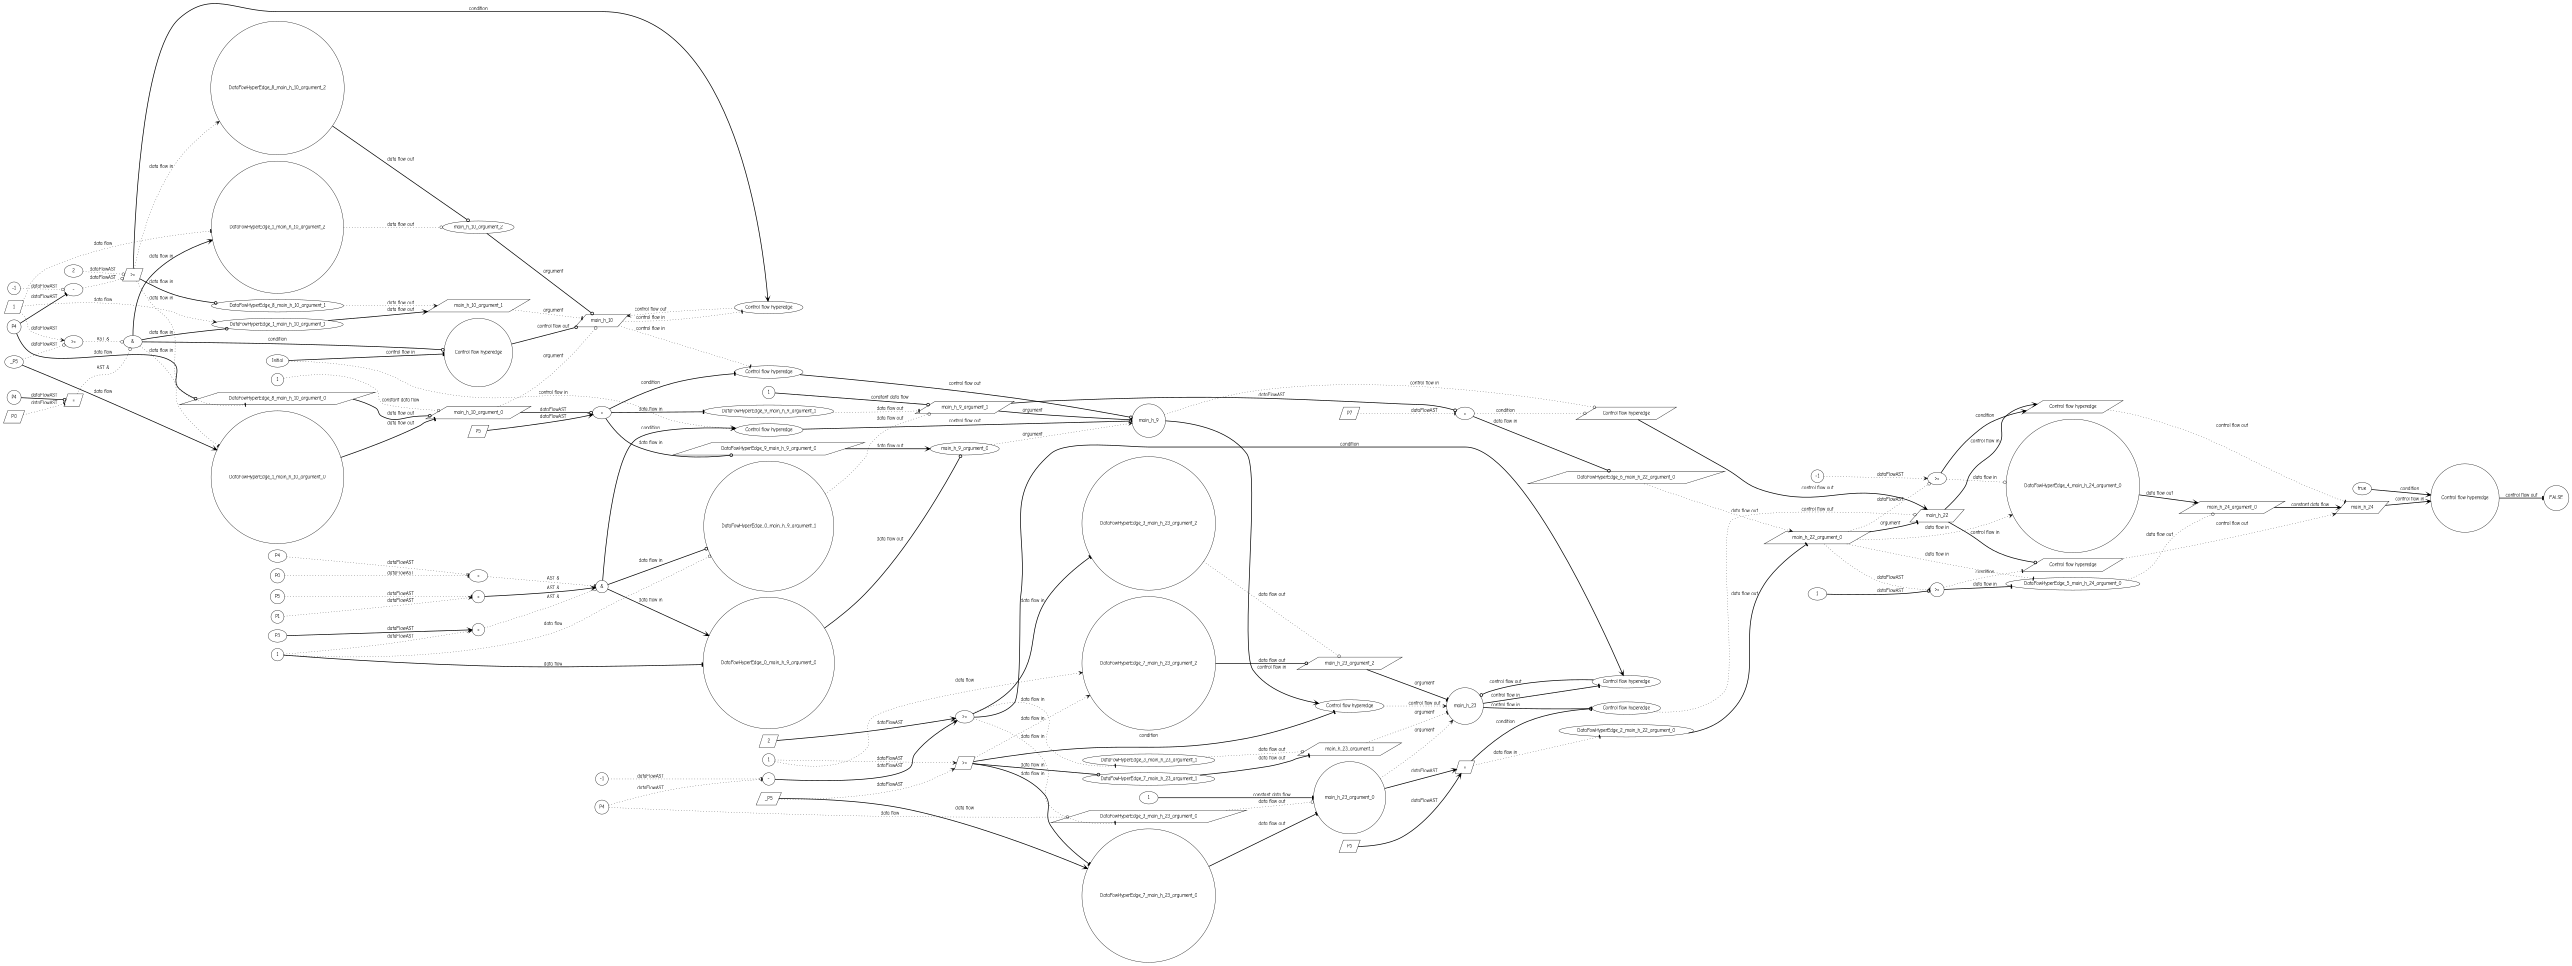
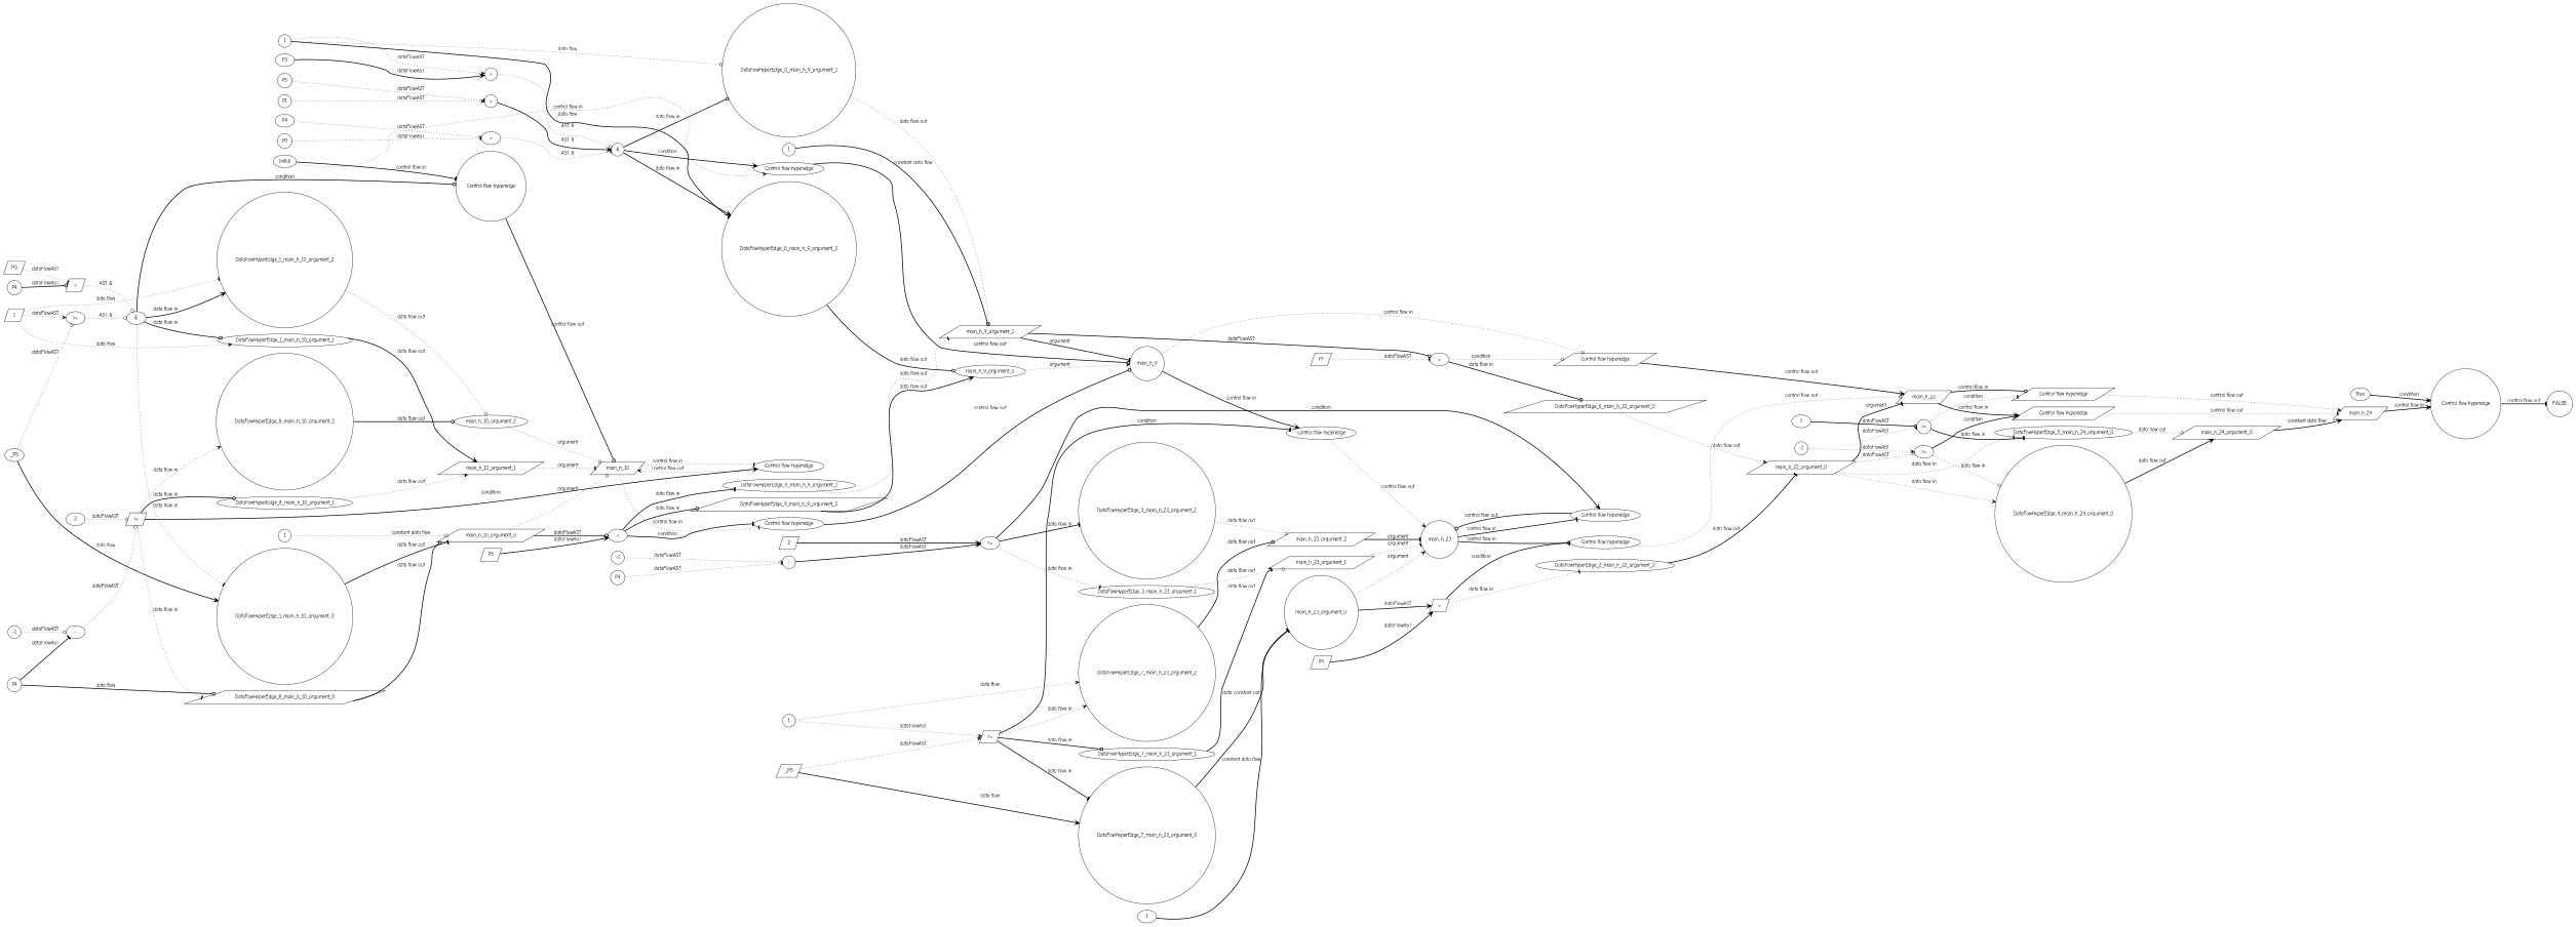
  digraph {
    fontname="Comic Neue"
    rankdir=LR
    node [fontname="Comic Neue" nodeName=argument0 shape=circle]
    edge [arrowhead=odot fontname="Comic Neue" style=bold]
    n1 [label=main_h_10 nodeName=main_h_10 shape=parallelogram]
    n2 [label="Control flow hyperedge" nodeName=ControlFowHyperEdge_8 shape=ellipse]
    n3 [label="Control flow hyperedge" nodeName=ControlFowHyperEdge_9 shape=ellipse]
    n4 [label=main_h_9 nodeName=main_h_9]
    n5 [label=main_h_22 nodeName=main_h_22 shape=parallelogram]
    n6 [label="Control flow hyperedge" nodeName=ControlFowHyperEdge_4 shape=parallelogram]
    n7 [label="Control flow hyperedge" nodeName=ControlFowHyperEdge_5 shape=parallelogram]
    n8 [label=main_h_24 nodeName=main_h_24 shape=parallelogram]
    n9 [label=main_h_23 nodeName=main_h_23]
    n10 [label="Control flow hyperedge" nodeName=ControlFowHyperEdge_2 shape=ellipse]
    n11 [label="Control flow hyperedge" nodeName=ControlFowHyperEdge_3 shape=ellipse]
    n12 [label="Control flow hyperedge" nodeName=ControlFowHyperEdge_10]
    n13 [label=FALSE nodeName=FALSE]
    n14 [label="Control flow hyperedge" nodeName=ControlFowHyperEdge_6 shape=parallelogram]
    n15 [label="Control flow hyperedge" nodeName=ControlFowHyperEdge_7 shape=ellipse]
    n16 [label=Initial nodeName=Initial shape=ellipse]
    n17 [label="Control flow hyperedge" nodeName=ControlFowHyperEdge_0 shape=ellipse]
    n18 [label="Control flow hyperedge" nodeName=ControlFowHyperEdge_1]
    n19 [label=main_h_9_argument_0 shape=ellipse]
    n20 [label=main_h_9_argument_1 nodeName=argument1 shape=parallelogram]
    n21 [label="=" nodeName=xxxmain_h_22___main_h_9_6xxxguard_0_node_0 shape=ellipse]
    n22 [label=DataFowHyperEdge_6_main_h_22_argument_0 nodeName=DataFowHyperEdge_6_main_h_22_argument_0 shape=parallelogram]
    n23 [label=main_h_10_argument_0 shape=parallelogram]
    n24 [label="=" nodeName=xxxmain_h_9___main_h_10_9xxxguard_0_node_0 shape=ellipse]
    n25 [label=DataFowHyperEdge_9_main_h_9_argument_0 nodeName=DataFowHyperEdge_9_main_h_9_argument_0 shape=parallelogram]
    n26 [label=DataFowHyperEdge_9_main_h_9_argument_1 nodeName=DataFowHyperEdge_9_main_h_9_argument_1 shape=ellipse]
    n27 [label=main_h_10_argument_1 nodeName=argument1 shape=parallelogram]
    n28 [label=main_h_10_argument_2 nodeName=argument2 shape=ellipse]
    n29 [label=main_h_22_argument_0 shape=parallelogram]
    n30 [label=">=" nodeName=xxxmain_h_24___main_h_22_4xxxguard_0_node_0 shape=ellipse]
    n31 [label=">=" nodeName=xxxmain_h_24___main_h_22_5xxxguard_0_node_0]
    n32 [label=DataFowHyperEdge_4_main_h_24_argument_0 nodeName=DataFowHyperEdge_4_main_h_24_argument_0]
    n33 [label=DataFowHyperEdge_5_main_h_24_argument_0 nodeName=DataFowHyperEdge_5_main_h_24_argument_0 shape=ellipse]
    n34 [label=main_h_24_argument_0 shape=parallelogram]
    n35 [label=main_h_23_argument_0]
    n36 [label="=" nodeName=xxxmain_h_22___main_h_23_2xxxguard_0_node_0 shape=parallelogram]
    n37 [label=DataFowHyperEdge_2_main_h_22_argument_0 nodeName=DataFowHyperEdge_2_main_h_22_argument_0 shape=ellipse]
    n38 [label=main_h_23_argument_1 nodeName=argument1 shape=parallelogram]
    n39 [label=main_h_23_argument_2 nodeName=argument2 shape=parallelogram]
    n40 [label="&" nodeName=xxxmain_h_9___Initial_0xxx_and]
    n41 [label=DataFowHyperEdge_0_main_h_9_argument_0 nodeName=DataFowHyperEdge_0_main_h_9_argument_0]
    n42 [label=DataFowHyperEdge_0_main_h_9_argument_1 nodeName=DataFowHyperEdge_0_main_h_9_argument_1]
    n43 [label="=" nodeName=xxxmain_h_9___Initial_0xxxguard_0_node_0]
    n44 [label=P3 nodeName=xxxmain_h_9___Initial_0xxxguard_0_node_1 shape=ellipse]
    n45 [label=1 nodeName=xxxmain_h_9___Initial_0xxxdataFlow_0_node_0]
    n46 [label="=" nodeName=xxxmain_h_9___Initial_0xxxguard1_node_0 shape=ellipse]
    n47 [label=P0 nodeName=xxxmain_h_9___Initial_0xxxguard1_node_1]
    n48 [label=P4 nodeName=xxxmain_h_9___Initial_0xxxguard1_node_2 shape=ellipse]
    n49 [label="=" nodeName=xxxmain_h_9___Initial_0xxxguard2_node_0]
    n50 [label=P1 nodeName=xxxmain_h_9___Initial_0xxxguard2_node_1]
    n51 [label=P5 nodeName=xxxmain_h_9___Initial_0xxxguard2_node_2]
    n52 [label="&" nodeName=xxxmain_h_10___Initial_1xxx_and shape=ellipse]
    n53 [label=DataFowHyperEdge_1_main_h_10_argument_0 nodeName=DataFowHyperEdge_1_main_h_10_argument_0]
    n54 [label=DataFowHyperEdge_1_main_h_10_argument_1 nodeName=DataFowHyperEdge_1_main_h_10_argument_1 shape=ellipse]
    n55 [label=DataFowHyperEdge_1_main_h_10_argument_2 nodeName=DataFowHyperEdge_1_main_h_10_argument_2]
    n56 [label=">=" nodeName=xxxmain_h_10___Initial_1xxxguard_0_node_0 shape=ellipse]
    n57 [label=_P5 nodeName=xxxmain_h_10___Initial_1xxxdataFlow_0_node_0 shape=ellipse]
    n58 [label=1 nodeName=xxxmain_h_10___Initial_1xxxdataFlow1_node_0 shape=parallelogram]
    n59 [label="=" nodeName=xxxmain_h_10___Initial_1xxxguard1_node_0 shape=parallelogram]
    n60 [label=P0 nodeName=xxxmain_h_10___Initial_1xxxguard1_node_1 shape=parallelogram]
    n61 [label=P4 nodeName=xxxmain_h_10___Initial_1xxxguard1_node_2]
    n62 [label=P5 nodeName=xxxmain_h_22___main_h_23_2xxxguard_0_node_1 shape=parallelogram]
    n63 [label=">=" nodeName=xxxmain_h_23___main_h_23_3xxxguard_0_node_0 shape=ellipse]
-   n64 [label=DataFowHyperEdge_3_main_h_23_argument_0 nodeName=DataFowHyperEdge_3_main_h_23_argument_0 shape=parallelogram]
    n65 [label=DataFowHyperEdge_3_main_h_23_argument_1 nodeName=DataFowHyperEdge_3_main_h_23_argument_1 shape=ellipse]
    n66 [label=DataFowHyperEdge_3_main_h_23_argument_2 nodeName=DataFowHyperEdge_3_main_h_23_argument_2]
    n67 [label="-" nodeName=xxxmain_h_23___main_h_23_3xxxguard_0_node_1]
    n68 [label=-1 nodeName=xxxmain_h_23___main_h_23_3xxxguard_0_node_3]
    n69 [label=2 nodeName=xxxmain_h_23___main_h_23_3xxxguard_0_node_4 shape=parallelogram]
    n70 [label=P4 nodeName=xxxmain_h_23___main_h_23_3xxxdataFlow_0_node_0]
    n71 [label=-1 nodeName=xxxmain_h_24___main_h_22_4xxxguard_0_node_1]
    n72 [label=1 nodeName=xxxmain_h_24___main_h_22_5xxxguard_0_node_2 shape=ellipse]
    n73 [label=P7 nodeName=xxxmain_h_22___main_h_9_6xxxguard_0_node_2 shape=parallelogram]
    n74 [label=">=" nodeName=xxxmain_h_23___main_h_9_7xxxguard_0_node_0 shape=parallelogram]
    n75 [label=DataFowHyperEdge_7_main_h_23_argument_0 nodeName=DataFowHyperEdge_7_main_h_23_argument_0]
    n76 [label=DataFowHyperEdge_7_main_h_23_argument_2 nodeName=DataFowHyperEdge_7_main_h_23_argument_2]
    n77 [label=DataFowHyperEdge_7_main_h_23_argument_1 nodeName=DataFowHyperEdge_7_main_h_23_argument_1 shape=ellipse]
    n78 [label=_P5 nodeName=xxxmain_h_23___main_h_9_7xxxdataFlow_0_node_0 shape=parallelogram]
    n79 [label=1 nodeName=xxxmain_h_23___main_h_9_7xxxdataFlow1_node_0]
    n80 [label=">=" nodeName=xxxmain_h_10___main_h_10_8xxxguard_0_node_0 shape=parallelogram]
    n81 [label=DataFowHyperEdge_8_main_h_10_argument_0 nodeName=DataFowHyperEdge_8_main_h_10_argument_0 shape=parallelogram]
    n82 [label=DataFowHyperEdge_8_main_h_10_argument_1 nodeName=DataFowHyperEdge_8_main_h_10_argument_1 shape=ellipse]
    n83 [label=DataFowHyperEdge_8_main_h_10_argument_2 nodeName=DataFowHyperEdge_8_main_h_10_argument_2]
    n84 [label="-" nodeName=xxxmain_h_10___main_h_10_8xxxguard_0_node_1 shape=ellipse]
    n85 [label=-1 nodeName=xxxmain_h_10___main_h_10_8xxxguard_0_node_3]
    n86 [label=2 nodeName=xxxmain_h_10___main_h_10_8xxxguard_0_node_4 shape=ellipse]
    n87 [label=P4 nodeName=xxxmain_h_10___main_h_10_8xxxdataFlow_0_node_0]
    n88 [label=P5 nodeName=xxxmain_h_9___main_h_10_9xxxguard_0_node_1 shape=parallelogram]
    n89 [label=true nodeName=xxxFALSE___main_h_24_10xxxguard_0_node_0 shape=ellipse]
    n90 [label=1 nodeName=xxxmain_h_22___main_h_23_2xxxmain_h_23_argument_0_constant_1 shape=ellipse]
    n91 [label=1 nodeName=xxxmain_h_22___main_h_9_6xxxmain_h_9_argument_1_constant_1]
    n92 [label=1 nodeName=xxxmain_h_9___main_h_10_9xxxmain_h_10_argument_0_constant_1]
    n1 -> n2 [arrowhead=tee label="control flow in" style=dotted]
    n1 -> n3 [arrowhead=tee label="control flow in" style=dotted]
    n2 -> n1 [arrowhead=vee label="control flow out" style=dotted]
    n3 -> n4 [label="control flow out"]
    n4 -> n14 [label="control flow in" style=dotted]
    n4 -> n15 [arrowhead=vee label="control flow in"]
    n5 -> n6 [arrowhead=vee label="control flow in"]
    n5 -> n7 [label="control flow in"]
    n6 -> n8 [arrowhead=tee label="control flow out" style=dotted]
    n7 -> n8 [arrowhead=vee label="control flow out" style=dotted]
    n8 -> n12 [arrowhead=vee label="control flow in"]
    n9 -> n10 [arrowhead=tee label="control flow in"]
    n9 -> n11 [arrowhead=tee label="control flow in"]
    n10 -> n5 [label="control flow out" style=dotted]
    n11 -> n9 [label="control flow out"]
    n12 -> n13 [arrowhead=tee label="control flow out"]
    n14 -> n5 [arrowhead=vee label="control flow out"]
    n15 -> n9 [arrowhead=vee label="control flow out" style=dotted]
    n16 -> n17 [arrowhead=vee label="control flow in" style=dotted]
    n16 -> n18 [arrowhead=tee label="control flow in"]
    n17 -> n4 [label="control flow out"]
    n18 -> n1 [label="control flow out"]
    n19 -> n4 [arrowhead=vee label=argument style=dotted]
    n20 -> n4 [arrowhead=tee label=argument]
    n20 -> n21 [label=dataFlowAST]
    n21 -> n14 [label=condition style=dotted]
    n21 -> n22 [label="data flow in"]
    n22 -> n29 [arrowhead=vee label="data flow out" style=dotted]
    n23 -> n1 [label=argument style=dotted]
    n23 -> n24 [label=dataFlowAST]
    n24 -> n3 [arrowhead=tee label=condition]
    n24 -> n25 [label="data flow in"]
    n24 -> n26 [arrowhead=tee label="data flow in"]
    n25 -> n19 [arrowhead=vee label="data flow out"]
    n26 -> n20 [arrowhead=tee label="data flow out" style=dotted]
    n27 -> n1 [arrowhead=tee label=argument style=dotted]
-   n28 -> n1 [label=argument]
+   n28 -> n1 [label=argument style=dotted]
    n29 -> n5 [arrowhead=tee label=argument]
    n29 -> n30 [label=dataFlowAST style=dotted]
    n29 -> n31 [arrowhead=tee label=dataFlowAST style=dotted]
    n29 -> n32 [arrowhead=vee label="data flow in" style=dotted]
    n29 -> n33 [arrowhead=tee label="data flow in" style=dotted]
    n30 -> n6 [arrowhead=vee label=condition]
    n30 -> n32 [label="data flow in" style=dotted]
    n31 -> n7 [arrowhead=tee label=condition style=dotted]
    n31 -> n33 [arrowhead=tee label="data flow in"]
    n32 -> n34 [arrowhead=vee label="data flow out"]
    n33 -> n34 [label="data flow out" style=dotted]
    n34 -> n8 [arrowhead=vee label="constant data flow"]
    n35 -> n9 [arrowhead=vee label=argument style=dotted]
    n35 -> n36 [arrowhead=vee label=dataFlowAST]
    n36 -> n10 [label=condition]
    n36 -> n37 [arrowhead=tee label="data flow in" style=dotted]
    n37 -> n29 [arrowhead=tee label="data flow out"]
    n38 -> n9 [arrowhead=tee label=argument style=dotted]
    n39 -> n9 [arrowhead=tee label=argument]
    n40 -> n17 [arrowhead=vee label=condition]
    n40 -> n41 [arrowhead=vee label="data flow in"]
    n40 -> n42 [label="data flow in"]
    n41 -> n19 [label="data flow out"]
    n42 -> n20 [label="data flow out" style=dotted]
    n43 -> n40 [label="AST &" style=dotted]
    n44 -> n43 [arrowhead=vee label=dataFlowAST]
    n45 -> n41 [arrowhead=tee label="data flow"]
    n45 -> n42 [label="data flow" style=dotted]
    n45 -> n43 [arrowhead=vee label=dataFlowAST style=dotted]
    n46 -> n40 [arrowhead=tee label="AST &" style=dotted]
    n47 -> n46 [arrowhead=tee label=dataFlowAST style=dotted]
    n48 -> n46 [label=dataFlowAST style=dotted]
    n49 -> n40 [arrowhead=vee label="AST &"]
    n50 -> n49 [arrowhead=vee label=dataFlowAST style=dotted]
    n51 -> n49 [arrowhead=tee label=dataFlowAST style=dotted]
    n52 -> n18 [label=condition]
    n52 -> n53 [arrowhead=tee label="data flow in" style=dotted]
    n52 -> n54 [label="data flow in"]
    n52 -> n55 [arrowhead=vee label="data flow in"]
    n53 -> n23 [arrowhead=tee label="data flow out"]
    n54 -> n27 [arrowhead=vee label="data flow out"]
    n55 -> n28 [label="data flow out" style=dotted]
    n56 -> n52 [label="AST &" style=dotted]
    n57 -> n53 [arrowhead=vee label="data flow"]
    n57 -> n56 [label=dataFlowAST style=dotted]
    n58 -> n54 [arrowhead=vee label="data flow" style=dotted]
    n58 -> n55 [arrowhead=tee label="data flow" style=dotted]
    n58 -> n56 [arrowhead=vee label=dataFlowAST style=dotted]
    n59 -> n52 [label="AST &" style=dotted]
    n60 -> n59 [arrowhead=tee label=dataFlowAST style=dotted]
    n61 -> n59 [label=dataFlowAST]
    n62 -> n36 [arrowhead=vee label=dataFlowAST]
    n63 -> n11 [arrowhead=vee label=condition]
-   n63 -> n64 [arrowhead=tee label="data flow in" style=dotted]
    n63 -> n65 [arrowhead=tee label="data flow in" style=dotted]
    n63 -> n66 [arrowhead=tee label="data flow in"]
-   n64 -> n35 [label="data flow out" style=dotted]
    n65 -> n38 [label="data flow out" style=dotted]
    n66 -> n39 [label="data flow out" style=dotted]
    n67 -> n63 [arrowhead=vee label=dataFlowAST]
    n68 -> n67 [label=dataFlowAST style=dotted]
    n69 -> n63 [arrowhead=vee label=dataFlowAST]
-   n70 -> n64 [label="data flow" style=dotted]
    n70 -> n67 [arrowhead=tee label=dataFlowAST style=dotted]
    n71 -> n30 [arrowhead=vee label=dataFlowAST style=dotted]
    n72 -> n31 [label=dataFlowAST]
    n73 -> n21 [arrowhead=tee label=dataFlowAST style=dotted]
    n74 -> n15 [arrowhead=tee label=condition]
    n74 -> n75 [arrowhead=tee label="data flow in"]
    n74 -> n76 [arrowhead=vee label="data flow in" style=dotted]
    n74 -> n77 [label="data flow in"]
-   n75 -> n35 [arrowhead=tee label="data flow out"]
+   n75 -> n35 [arrowhead=tee label="data constant out"]
    n76 -> n39 [label="data flow out"]
    n77 -> n38 [arrowhead=tee label="data flow out"]
    n78 -> n74 [arrowhead=vee label=dataFlowAST style=dotted]
    n78 -> n75 [arrowhead=vee label="data flow"]
    n79 -> n74 [arrowhead=vee label=dataFlowAST style=dotted]
    n79 -> n76 [arrowhead=vee label="data flow" style=dotted]
    n80 -> n2 [arrowhead=vee label=condition]
    n80 -> n81 [arrowhead=tee label="data flow in" style=dotted]
    n80 -> n82 [label="data flow in"]
    n80 -> n83 [arrowhead=vee label="data flow in" style=dotted]
    n81 -> n23 [label="data flow out"]
    n82 -> n27 [arrowhead=vee label="data flow out" style=dotted]
    n83 -> n28 [label="data flow out"]
    n84 -> n80 [label=dataFlowAST style=dotted]
    n85 -> n84 [label=dataFlowAST style=dotted]
    n86 -> n80 [label=dataFlowAST style=dotted]
    n87 -> n81 [label="data flow"]
    n87 -> n84 [arrowhead=tee label=dataFlowAST]
    n88 -> n24 [arrowhead=vee label=dataFlowAST]
    n89 -> n12 [arrowhead=vee label=condition]
    n90 -> n35 [arrowhead=tee label="constant data flow"]
    n91 -> n20 [label="constant data flow"]
    n92 -> n23 [label="constant data flow" style=dotted]
  }
